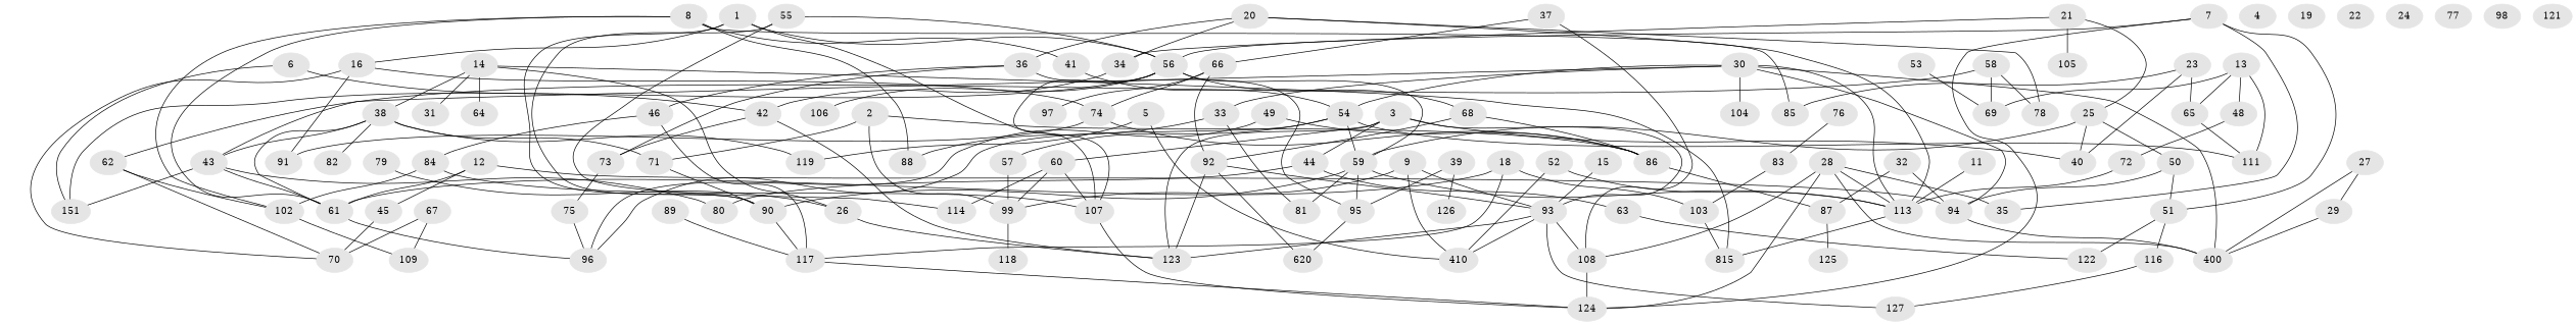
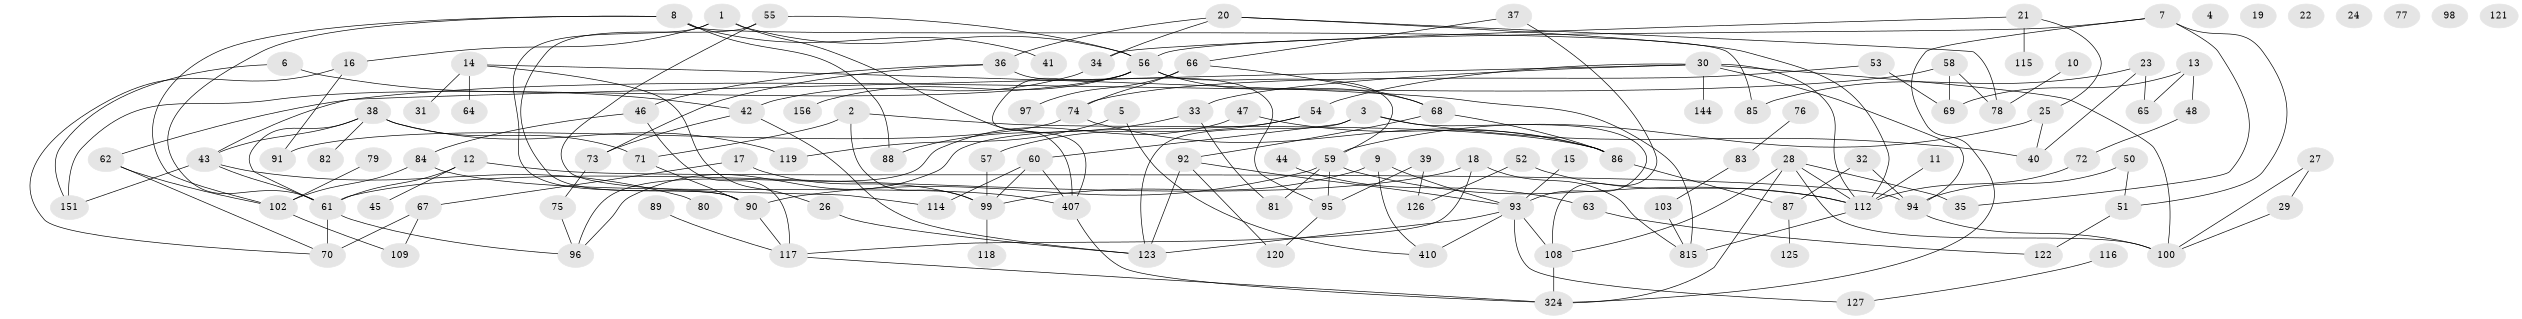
  graph {
    node [color=gray90 style=filled]
    1
    16
    56
    90
-   107
+   107 [label=407]
    70
    91
    n8 [label=151]
    59
    68
-   106
+   106 [label=156]
    117
-   124
+   124 [label=324]
    2
    71
    86
    99
    87
    118
    3
    40
    44
    60
    93
    123
    80
    63
    114
    n29 [label=410]
    108
    127
    4
    5
    119
    6
    42
    73
    7
    35
    51
    116
    122
    8
    41
    61
    85
    88
    102
    54
    96
    109
    9
+   10
    78
    11
-   113
+   113 [label=112]
    n57 [label=815]
    12
    45
    94
-   100 [label=400]
+   100
    13
    48
    65
    69
-   111
    72
    14
    26
    31
    38
    64
    43
    82
    15
+   17
    67
    18
    103
    19
    20
    34
    36
    46
    95
    21
    25
-   105
+   105 [label=115]
    50
    22
    23
    24
    81
    27
    29
    28
    30
    33
-   104
+   104 [label=144]
    57
    32
    125
    84
    75
-   120 [label=620]
+   120
    37
    66
    74
    92
    97
    39
    126
-   49
+   49 [label=47]
    52
    53
    55
    58
    62
    76
    83
    77
    79
    89
    98
    121
    1 -- 16
    1 -- 56
    1 -- 90
    1 -- 107
    16 -- 70
    16 -- 91
    56 -- 107
    56 -- n8
    56 -- 59
    56 -- 68
    56 -- 106
    90 -- 117
    107 -- 124
    59 -- 90
    59 -- 113
    59 -- 95
    59 -- 81
    68 -- 86
    68 -- 92
    117 -- 124
    2 -- 71
    2 -- 86
    2 -- 99
    71 -- 90
    86 -- 87
    99 -- 118
    87 -- 125
    3 -- 40
-   3 -- 44
    3 -- 60
    3 -- 93
    3 -- 123
-   44 -- 80
    44 -- 63
    60 -- 107
    60 -- 99
    60 -- 114
    93 -- 123
    93 -- n29
    93 -- 108
    93 -- 127
    63 -- 122
    108 -- 124
    5 -- n29
    5 -- 119
    6 -- n8
    6 -- 42
    42 -- 123
    42 -- 73
    73 -- 75
    7 -- 56
    7 -- 124
    7 -- 35
    7 -- 51
-   51 -- 116
    51 -- 122
    116 -- 127
    8 -- 41
    8 -- 61
    8 -- 85
    8 -- 88
    8 -- 102
-   41 -- 54
-   45 -- 70
+   61 -- 70
    61 -- 96
    102 -- 109
-   54 -- 59
    54 -- 96
-   54 -- 111
    54 -- 57
    9 -- 99
    9 -- 93
    9 -- n29
+   10 -- 78
    11 -- 113
    113 -- n57
    12 -- 61
    12 -- 45
    12 -- 94
    94 -- 100
    13 -- 48
    13 -- 65
    13 -- 69
-   13 -- 111
    48 -- 72
-   65 -- 111
    72 -- 113
    14 -- n57
    14 -- 26
    14 -- 31
-   14 -- 38
    14 -- 64
    26 -- 123
    38 -- 71
    38 -- 119
    38 -- 61
    38 -- 43
    38 -- 82
    43 -- n8
    43 -- 80
    43 -- 61
    15 -- 93
+   17 -- 99
+   17 -- 67
    67 -- 70
    67 -- 109
    18 -- 117
    18 -- 61
-   18 -- 103
+   18 -- n57
    103 -- n57
    20 -- 78
    20 -- 113
    20 -- 34
    20 -- 36
    34 -- 42
    36 -- 73
    36 -- 46
    36 -- 95
    46 -- 117
    46 -- 84
    95 -- 120
    21 -- 34
    21 -- 25
    21 -- 105
    25 -- 59
    25 -- 40
-   25 -- 50
    50 -- 51
    50 -- 94
    23 -- 40
    23 -- 85
    23 -- 65
    27 -- 100
    27 -- 29
    29 -- 100
    28 -- 124
    28 -- 108
    28 -- 35
    28 -- 113
    28 -- 100
    30 -- 54
    30 -- 113
    30 -- 94
    30 -- 100
    30 -- 43
    30 -- 33
    30 -- 104
    33 -- 88
    33 -- 81
    57 -- 99
    32 -- 87
    32 -- 94
    84 -- 107
    84 -- 102
    75 -- 96
    37 -- 108
    37 -- 66
    66 -- 74
-   66 -- 92
+   66 -- 68
    66 -- 97
    74 -- 91
    74 -- 86
    92 -- 93
    92 -- 123
    92 -- 120
    39 -- 95
    39 -- 126
    49 -- 86
    49 -- 96
    52 -- 113
-   52 -- n29
+   52 -- 126
    53 -- 69
-   16 -- 74
+   53 -- 74
    55 -- 56
    55 -- 90
    55 -- 114
    58 -- 78
    58 -- 69
    58 -- 62
    62 -- 70
    62 -- 102
    76 -- 83
    83 -- 103
-   79 -- 26
+   79 -- 102
    89 -- 117
  }
